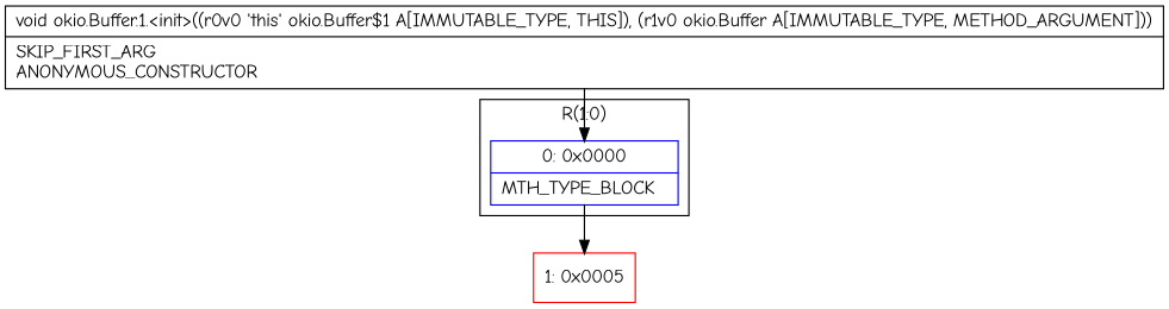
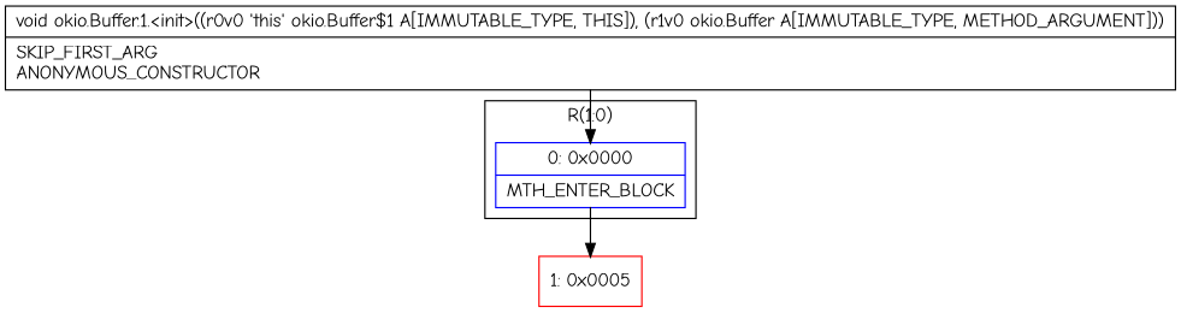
  digraph {
    fontname="Comic Neue"
    node [shape=record fontname="Comic Neue"]
    edge [fontname="Comic Neue"]
-   n1 [color=blue label="{0\:\ 0x0000|MTH_TYPE_BLOCK\l}"]
+   n1 [color=blue label="{0\:\ 0x0000|MTH_ENTER_BLOCK\l}"]
    n2 [color=red label="{1\:\ 0x0005}"]
    n3 [label="{void okio.Buffer.1.\<init\>((r0v0 'this' okio.Buffer$1 A[IMMUTABLE_TYPE, THIS]), (r1v0 okio.Buffer A[IMMUTABLE_TYPE, METHOD_ARGUMENT]))  | SKIP_FIRST_ARG\lANONYMOUS_CONSTRUCTOR\l}"]
    subgraph cluster_1 {
      label="R(1:0)"
      n1
    }
    n1 -> n2
    n3 -> n1
  }
